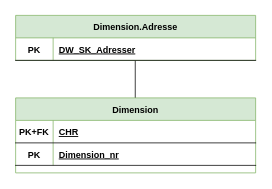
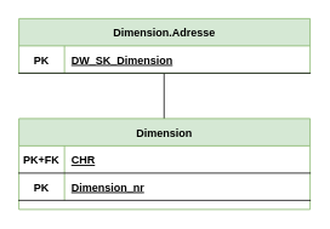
  <mxCell id="0" />
  <mxCell id="1" parent="0" />
  <mxCell id="2" value="" style="endArrow=none;html=1;rounded=0;entryX=0.5;entryY=1;entryDx=0;entryDy=0;" parent="1" edge="1"><mxGeometry width="50" height="50" relative="1" as="geometry"><mxPoint x="179.5" y="140" as="sourcePoint" /><mxPoint x="179.5" y="80" as="targetPoint" /></mxGeometry></mxCell>
  <mxCell id="3" value="Dimension" style="shape=table;startSize=30;container=1;collapsible=1;childLayout=tableLayout;fixedRows=1;rowLines=0;fontStyle=1;align=center;resizeLast=1;fillColor=#d5e8d4;strokeColor=#82b366;" parent="1" vertex="1"><mxGeometry x="20" y="130" width="320" height="100" as="geometry"><mxRectangle x="10" y="50" width="90" height="30" as="alternateBounds" /></mxGeometry></mxCell>
  <mxCell id="4" value="" style="shape=tableRow;horizontal=0;startSize=0;swimlaneHead=0;swimlaneBody=0;fillColor=none;collapsible=0;dropTarget=0;points=[[0,0.5],[1,0.5]];portConstraint=eastwest;top=0;left=0;right=0;bottom=1;" parent="3" vertex="1"><mxGeometry y="30" width="320" height="30" as="geometry" /></mxCell>
  <mxCell id="5" value="PK+FK" style="shape=partialRectangle;connectable=0;fillColor=none;top=0;left=0;bottom=0;right=0;fontStyle=1;overflow=hidden;" parent="4" vertex="1"><mxGeometry width="50" height="30" as="geometry"><mxRectangle width="50" height="30" as="alternateBounds" /></mxGeometry></mxCell>
  <mxCell id="6" value="CHR" style="shape=partialRectangle;connectable=0;fillColor=none;top=0;left=0;bottom=0;right=0;align=left;spacingLeft=6;fontStyle=5;overflow=hidden;" parent="4" vertex="1"><mxGeometry x="50" width="270" height="30" as="geometry"><mxRectangle width="270" height="30" as="alternateBounds" /></mxGeometry></mxCell>
  <mxCell id="7" value="" style="shape=tableRow;horizontal=0;startSize=0;swimlaneHead=0;swimlaneBody=0;fillColor=none;collapsible=0;dropTarget=0;points=[[0,0.5],[1,0.5]];portConstraint=eastwest;top=0;left=0;right=0;bottom=1;" parent="3" vertex="1"><mxGeometry y="60" width="320" height="30" as="geometry" /></mxCell>
  <mxCell id="8" value="PK" style="shape=partialRectangle;connectable=0;fillColor=none;top=0;left=0;bottom=0;right=0;fontStyle=1;overflow=hidden;" parent="7" vertex="1"><mxGeometry width="50" height="30" as="geometry"><mxRectangle width="50" height="30" as="alternateBounds" /></mxGeometry></mxCell>
  <mxCell id="9" value="Dimension_nr" style="shape=partialRectangle;connectable=0;fillColor=none;top=0;left=0;bottom=0;right=0;align=left;spacingLeft=6;fontStyle=5;overflow=hidden;" parent="7" vertex="1"><mxGeometry x="50" width="270" height="30" as="geometry"><mxRectangle width="270" height="30" as="alternateBounds" /></mxGeometry></mxCell>
  <mxCell id="10" value="Dimension.Adresse" style="shape=table;startSize=30;container=1;collapsible=1;childLayout=tableLayout;fixedRows=1;rowLines=0;fontStyle=1;align=center;resizeLast=1;fillColor=#d5e8d4;strokeColor=#82b366;" parent="1" vertex="1"><mxGeometry x="20" y="20" width="320" height="60" as="geometry"><mxRectangle x="10" y="50" width="90" height="30" as="alternateBounds" /></mxGeometry></mxCell>
  <mxCell id="11" value="" style="shape=tableRow;horizontal=0;startSize=0;swimlaneHead=0;swimlaneBody=0;fillColor=none;collapsible=0;dropTarget=0;points=[[0,0.5],[1,0.5]];portConstraint=eastwest;top=0;left=0;right=0;bottom=1;" parent="10" vertex="1"><mxGeometry y="30" width="320" height="30" as="geometry" /></mxCell>
  <mxCell id="12" value="PK" style="shape=partialRectangle;connectable=0;fillColor=none;top=0;left=0;bottom=0;right=0;fontStyle=1;overflow=hidden;" parent="11" vertex="1"><mxGeometry width="50" height="30" as="geometry"><mxRectangle width="50" height="30" as="alternateBounds" /></mxGeometry></mxCell>
- <mxCell id="13" value="DW_SK_Adresser" style="shape=partialRectangle;connectable=0;fillColor=none;top=0;left=0;bottom=0;right=0;align=left;spacingLeft=6;fontStyle=5;overflow=hidden;" parent="11" vertex="1"><mxGeometry x="50" width="270" height="30" as="geometry"><mxRectangle width="270" height="30" as="alternateBounds" /></mxGeometry></mxCell>
+ <mxCell id="13" value="DW_SK_Dimension" style="shape=partialRectangle;connectable=0;fillColor=none;top=0;left=0;bottom=0;right=0;align=left;spacingLeft=6;fontStyle=5;overflow=hidden;" parent="11" vertex="1"><mxGeometry x="50" width="270" height="30" as="geometry"><mxRectangle width="270" height="30" as="alternateBounds" /></mxGeometry></mxCell>
